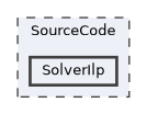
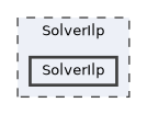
  digraph {
    compound=true
    n1 [color=grey25 fillcolor="#edf0f7" fontname=Helvetica fontsize=10 height=0.2 label=SolverIlp shape=box style="filled,bold" width=0.4]
    subgraph cluster_1 {
      bgcolor="#edf0f7"
      fontname=Helvetica
      fontsize=10
-     label=SourceCode
+     label=SolverIlp
      pencolor=grey25
      style="filled,dashed"
      n1
    }
  }
